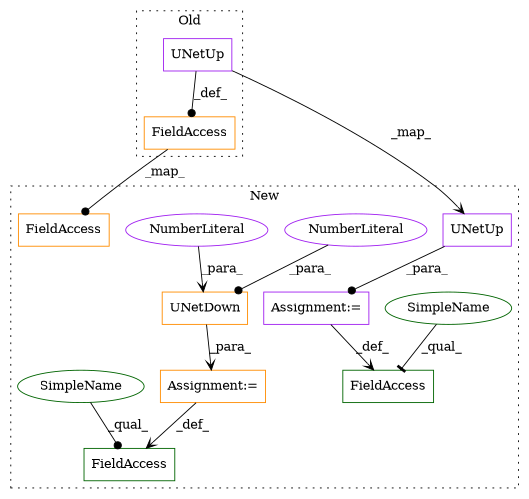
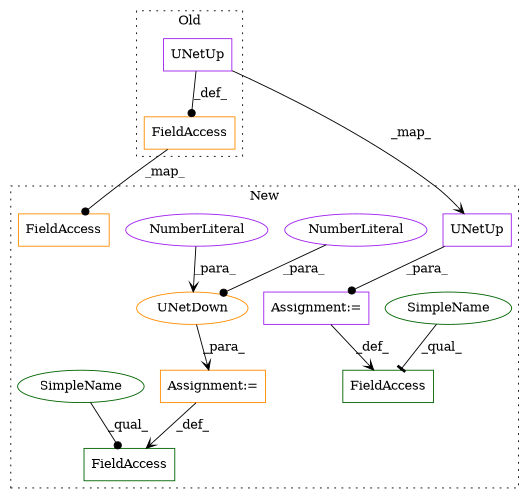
  digraph {
    node [a=22 l=8 s=1878 shape=box color=purple]
    edge [arrowhead=dot]
    n1 [a=32 l="7,1" label=UNetUp s="1814,1827"]
    n2 [label=FieldAccess s=1805 color=darkorange]
    n3 [a=32 l="7,1" label=UNetUp s="1887,1900"]
    n4 [label=FieldAccess color=darkgreen]
    n5 [l=10 label=FieldAccess s=1671 color=darkgreen]
-   n6 [a=32 l="9,1" label=UNetDown s="1682,1702" color=darkorange]
+   n6 [a=32 l="9,1" label=UNetDown s="1682,1702" shape=ellipse color=darkorange]
    n7 [a=34 l=3 label=NumberLiteral s=1695 shape=ellipse]
    n8 [a=34 l=3 label=NumberLiteral s=1691 shape=ellipse]
    n9 [a=7 l=1 label="Assignment:=" s=1681 color=darkorange]
    n10 [a=7 l=1 label="Assignment:=" s=1886]
    n11 [label=FieldAccess s=1848 color=darkorange]
    n12 [a=42 l=4 label=SimpleName shape=ellipse color=darkgreen]
    n13 [a=42 l=4 label=SimpleName s=1671 shape=ellipse color=darkgreen]
    subgraph cluster_1 {
      label=Old
      style=dotted
      n1
      n2
    }
    subgraph cluster_2 {
      label=New
      style=dotted
      n3
      n4
      n5
      n6
      n7
      n8
      n9
      n10
      n11
      n12
      n13
    }
    n1 -> n2 [label=_def_]
    n1 -> n3 [label=_map_ arrowhead=vee]
    n2 -> n11 [label=_map_]
    n3 -> n10 [label=_para_]
    n6 -> n9 [label=_para_ arrowhead=vee]
    n7 -> n6 [label=_para_ arrowhead=vee]
    n8 -> n6 [label=_para_]
    n9 -> n5 [label=_def_ arrowhead=vee]
    n10 -> n4 [label=_def_ arrowhead=vee]
    n12 -> n4 [label=_qual_ arrowhead=tee]
    n13 -> n5 [label=_qual_]
  }
